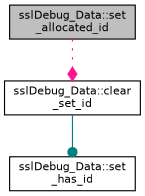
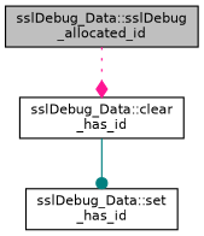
  digraph {
    rankdir=TB
    node [color=black fillcolor=white fontname=Helvetica fontsize=10 shape=record style=filled]
    edge [fontname=Helvetica fontsize=10 labelfontname=Helvetica labelfontsize=10]
-   n1 [fillcolor=grey75 fontcolor=black height=0.2 label="sslDebug_Data::set\l_allocated_id" width=0.4]
-   n2 [height=0.2 label="sslDebug_Data::clear\l_set_id" width=0.4]
+   n1 [fillcolor=grey75 fontcolor=black height=0.2 label="sslDebug_Data::sslDebug\l_allocated_id" width=0.4]
+   n2 [height=0.2 label="sslDebug_Data::clear\l_has_id" width=0.4]
    n3 [height=0.2 label="sslDebug_Data::set\l_has_id" width=0.4]
    n1 -> n2 [arrowhead=diamond color=deeppink style=dotted]
    n2 -> n3 [arrowhead=dot color=teal style=solid]
  }
